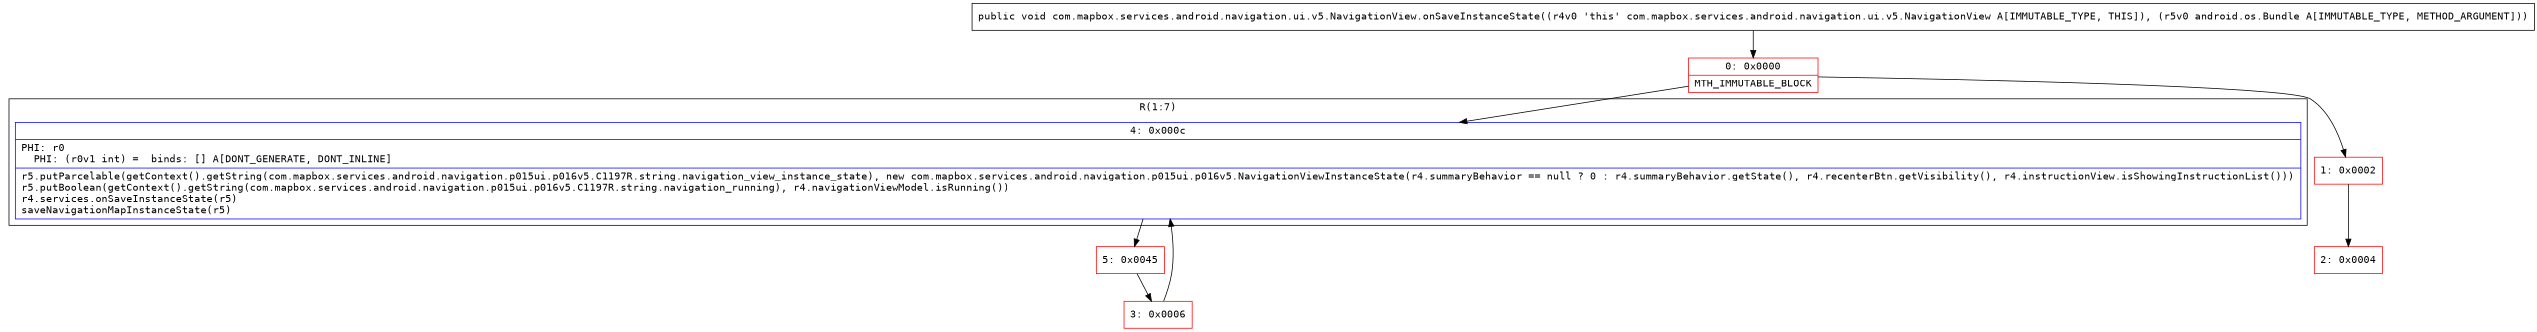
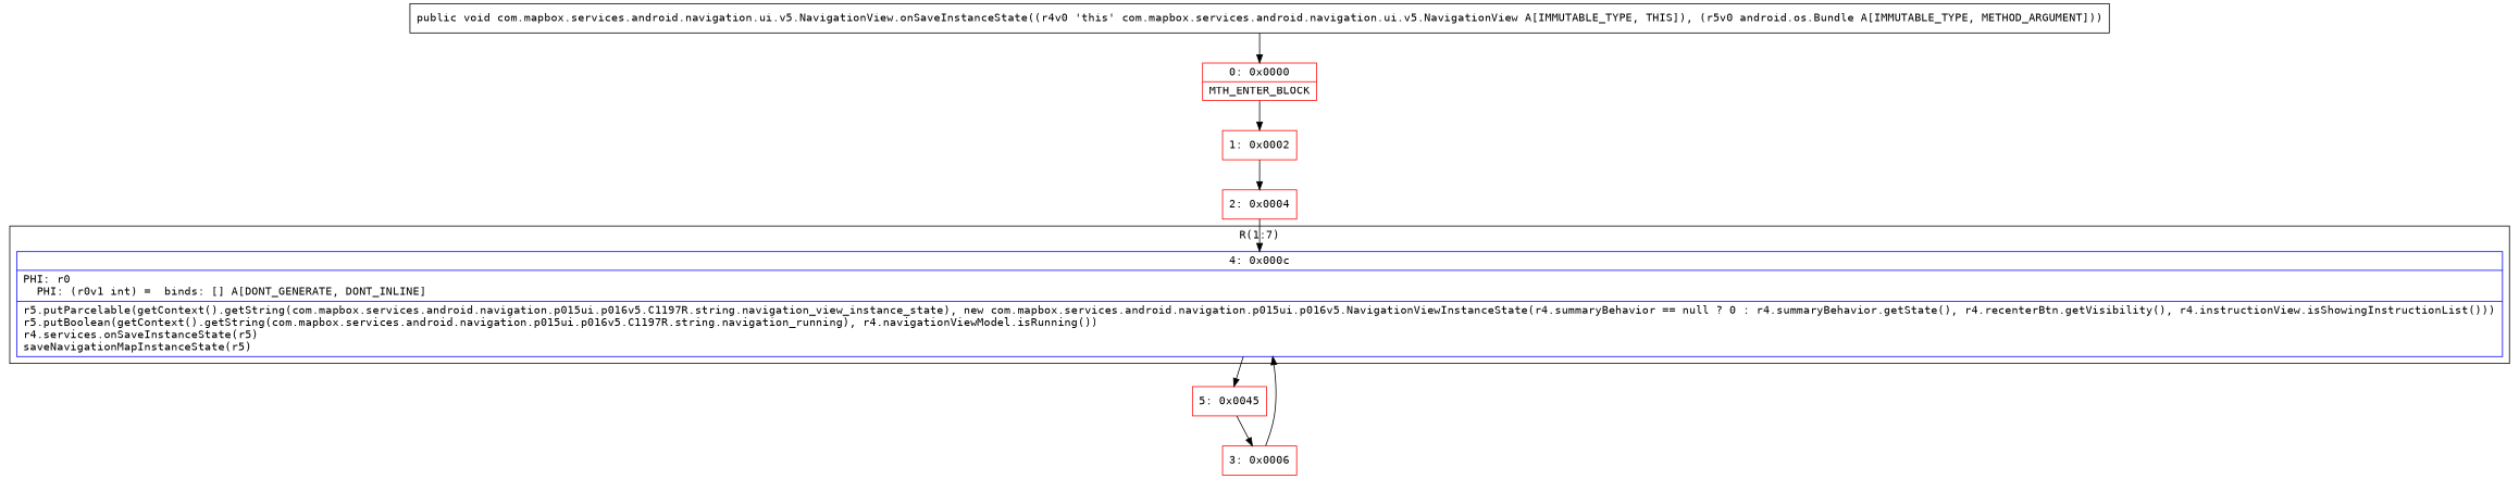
  digraph {
    fontname="DejaVu Sans Mono"
    node [color=red fontname="DejaVu Sans Mono" shape=record]
    edge [fontname="DejaVu Sans Mono"]
    n1 [color=blue label="{4\:\ 0x000c|PHI: r0 \l  PHI: (r0v1 int) =  binds: [] A[DONT_GENERATE, DONT_INLINE]\l|r5.putParcelable(getContext().getString(com.mapbox.services.android.navigation.p015ui.p016v5.C1197R.string.navigation_view_instance_state), new com.mapbox.services.android.navigation.p015ui.p016v5.NavigationViewInstanceState(r4.summaryBehavior == null ? 0 : r4.summaryBehavior.getState(), r4.recenterBtn.getVisibility(), r4.instructionView.isShowingInstructionList()))\lr5.putBoolean(getContext().getString(com.mapbox.services.android.navigation.p015ui.p016v5.C1197R.string.navigation_running), r4.navigationViewModel.isRunning())\lr4.services.onSaveInstanceState(r5)\lsaveNavigationMapInstanceState(r5)\l}"]
    n2 [label="{5\:\ 0x0045}"]
    n3 [label="{3\:\ 0x0006}"]
-   n4 [label="{0\:\ 0x0000|MTH_IMMUTABLE_BLOCK\l}"]
+   n4 [label="{0\:\ 0x0000|MTH_ENTER_BLOCK\l}"]
    n5 [label="{1\:\ 0x0002}"]
    n6 [label="{2\:\ 0x0004}"]
    n7 [label="{public void com.mapbox.services.android.navigation.ui.v5.NavigationView.onSaveInstanceState((r4v0 'this' com.mapbox.services.android.navigation.ui.v5.NavigationView A[IMMUTABLE_TYPE, THIS]), (r5v0 android.os.Bundle A[IMMUTABLE_TYPE, METHOD_ARGUMENT])) }" color=""]
    subgraph cluster_1 {
      label="R(1:7)"
      n1
    }
    n1 -> n2
    n2 -> n3
    n3 -> n1
    n4 -> n5
    n5 -> n6
-   n4 -> n1
+   n6 -> n1
    n7 -> n4
  }
